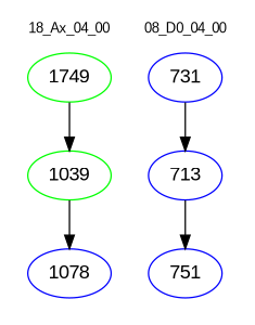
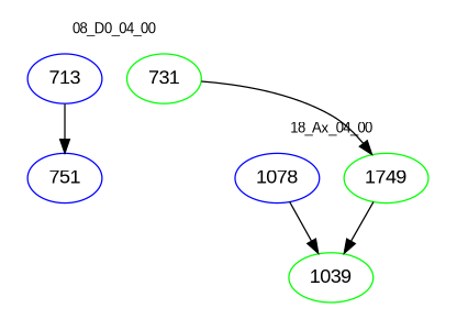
  digraph {
    fontname="Liberation Sans"
    node [color=green fontname="Liberation Sans"]
    edge [color=black fontname="Liberation Sans"]
    n1 [label=1749]
    n2 [label=1039]
    n3 [color=blue label=1078]
-   n4 [color=blue label=731]
+   n4 [label=731]
    n5 [color=blue label=713]
    n6 [color=blue label=751]
    subgraph cluster_1 {
      color=white
      fontsize=10
      label="18_Ax_04_00"
      n1
      n2
      n3
    }
    subgraph cluster_2 {
      color=white
      fontsize=10
      label="08_D0_04_00"
      n4
      n5
      n6
    }
    n1 -> n2
-   n2 -> n3
-   n4 -> n5
+   n3 -> n2
+   n4 -> n1
    n5 -> n6
  }
